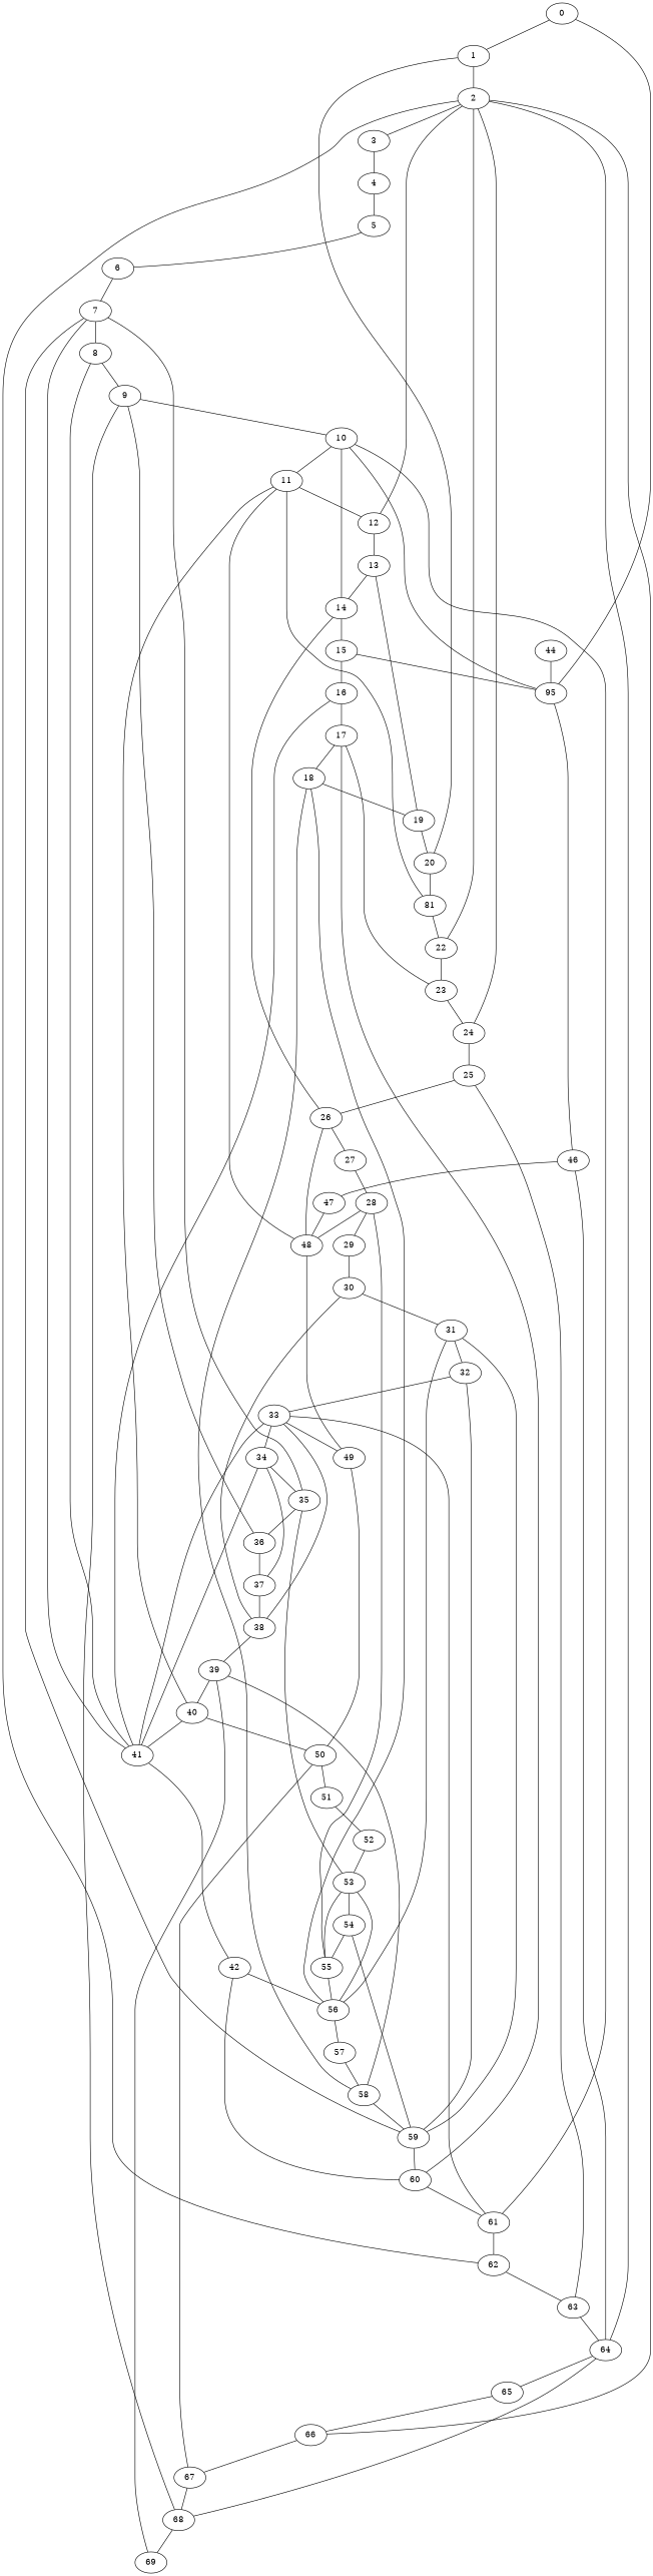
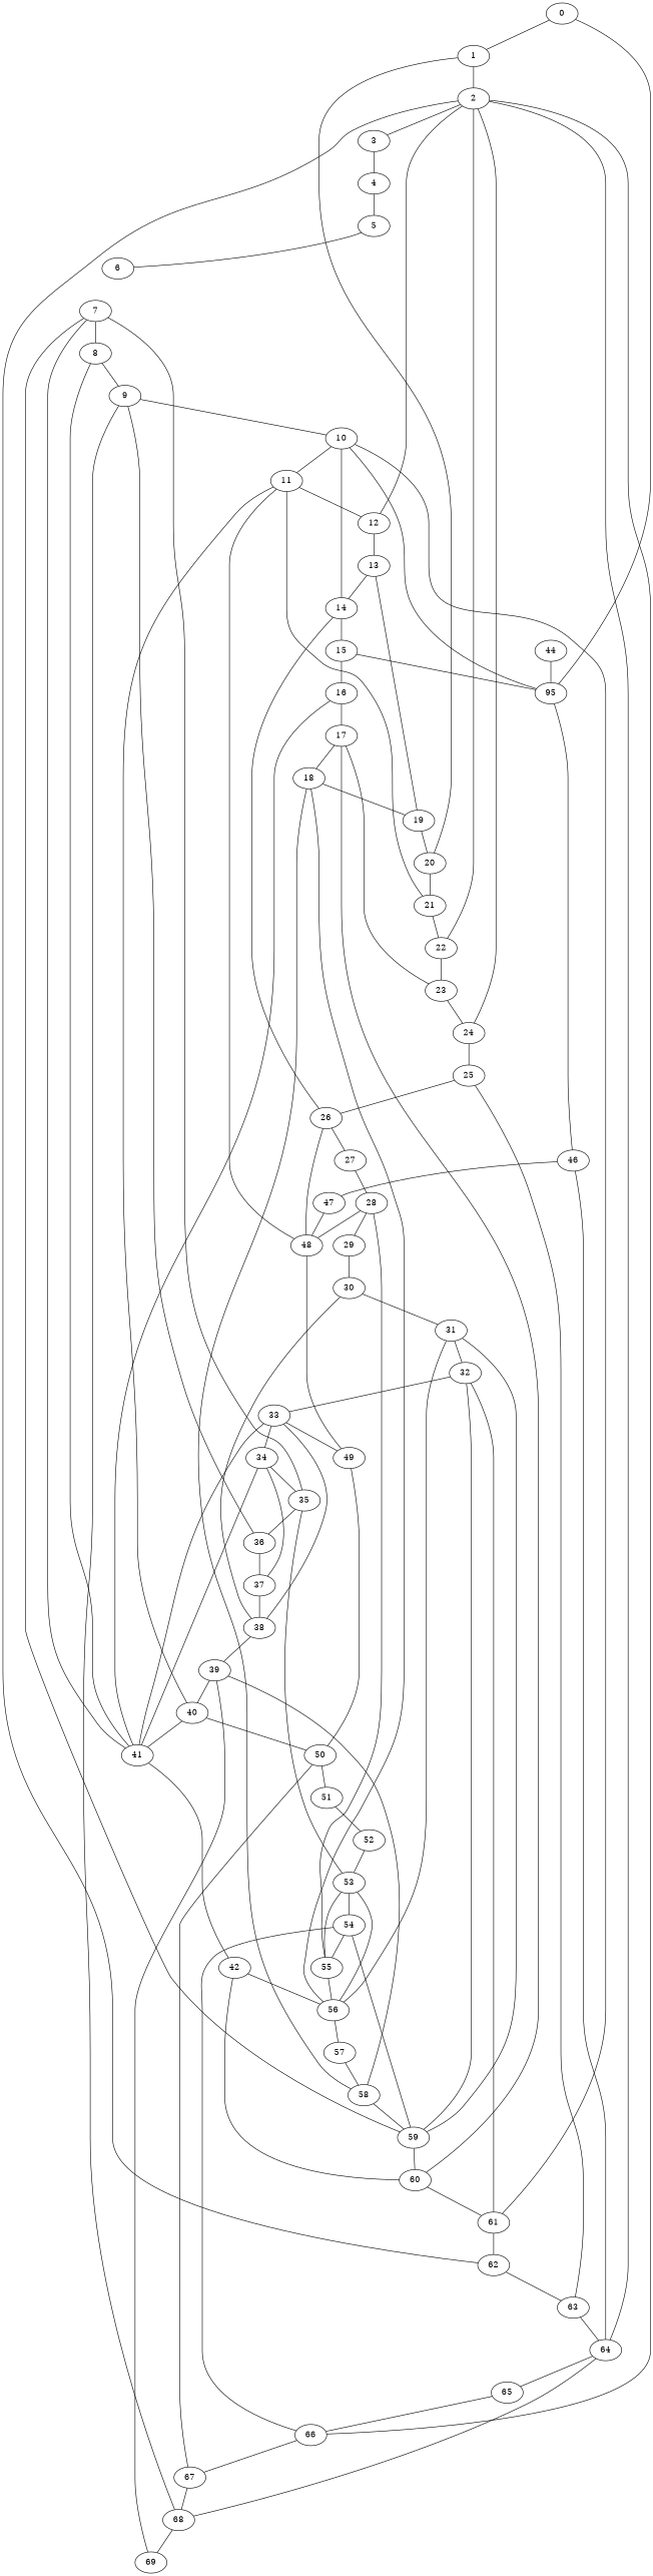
  graph {
    0
    1
    n3 [label=95]
    2
    20
    46
    3
    62
    12
    64
    24
    22
    66
-   21 [label=81]
+   21
    47
    4
    63
    13
    68
    65
    25
    23
    67
    5
    14
    19
    69
    26
    6
    7
    8
    59
    41
    35
    9
    60
    42
    36
    53
    10
    61
    56
    37
    55
    54
    11
    40
    48
    15
    38
    50
    49
    16
    27
    51
    17
    28
    44
    18
    58
    57
    29
    30
    31
    32
    39
    33
    34
    52
    0 -- 1
    0 -- n3
    1 -- 2
    1 -- 20
    n3 -- 46
    2 -- 3
    2 -- 62
    2 -- 12
    2 -- 64
    2 -- 24
    2 -- 22
    2 -- 66
    20 -- 21
    46 -- 64
    46 -- 47
    3 -- 4
    62 -- 63
    12 -- 13
    64 -- 68
    64 -- 65
    24 -- 25
    22 -- 23
    66 -- 67
    21 -- 22
    47 -- 48
    4 -- 5
    63 -- 64
    13 -- 14
    13 -- 19
    68 -- 69
    65 -- 66
    25 -- 63
    25 -- 26
    23 -- 24
    67 -- 68
    5 -- 6
    14 -- 26
    14 -- 15
    19 -- 20
    26 -- 48
    26 -- 27
-   6 -- 7
    7 -- 8
    7 -- 59
    7 -- 41
    7 -- 35
    8 -- 41
    8 -- 9
    59 -- 60
    41 -- 42
    35 -- 36
    35 -- 53
    9 -- 68
    9 -- 36
    9 -- 10
    60 -- 61
    42 -- 60
    42 -- 56
    36 -- 37
    53 -- 56
    53 -- 55
    53 -- 54
    10 -- n3
    10 -- 14
    10 -- 61
    10 -- 11
    61 -- 62
    56 -- 57
    37 -- 38
    55 -- 56
+   54 -- 66
    54 -- 59
    54 -- 55
    11 -- 12
    11 -- 21
    11 -- 40
    11 -- 48
    40 -- 41
    40 -- 50
    48 -- 49
    15 -- n3
    15 -- 16
    38 -- 39
    50 -- 67
    50 -- 51
    49 -- 50
    16 -- 41
    16 -- 17
    27 -- 28
    51 -- 52
    17 -- 23
    17 -- 60
    17 -- 18
    28 -- 55
    28 -- 48
    28 -- 29
    44 -- n3
    18 -- 19
    18 -- 56
    18 -- 58
    58 -- 59
    57 -- 58
    29 -- 30
    30 -- 38
    30 -- 31
    31 -- 59
    31 -- 56
    31 -- 32
    32 -- 59
    32 -- 33
    39 -- 69
    39 -- 40
    39 -- 58
    33 -- 41
-   33 -- 61
+   32 -- 61
    33 -- 38
    33 -- 49
    33 -- 34
    34 -- 41
    34 -- 35
    34 -- 37
    52 -- 53
  }
